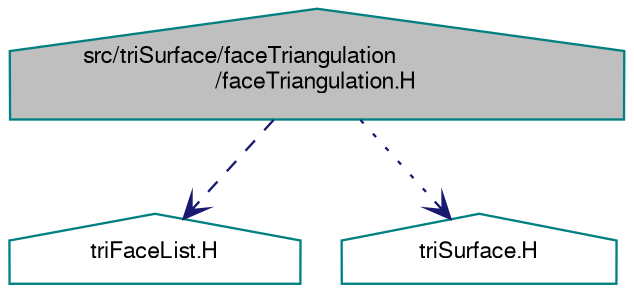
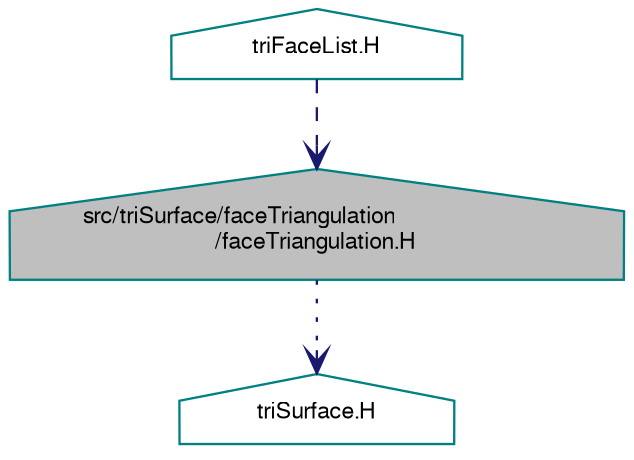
  digraph {
    node [color=teal fontname=FreeSans fontsize=10 shape=house]
    edge [arrowhead=vee color=midnightblue fontname=FreeSans fontsize=10 labelfontname=FreeSans labelfontsize=10]
    n1 [fillcolor=grey75 fontcolor=black height=0.2 label="src/triSurface/faceTriangulation\l/faceTriangulation.H" style=filled width=0.4]
    n2 [height=0.2 label="triFaceList.H" width=0.4]
    n3 [height=0.2 label="triSurface.H" width=0.4]
-   n1 -> n2 [style=dashed]
+   n2 -> n1 [style=dashed]
    n1 -> n3 [style=dotted]
  }
